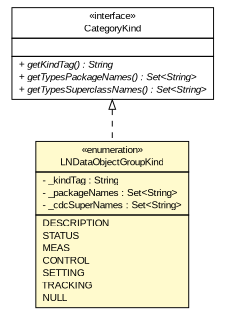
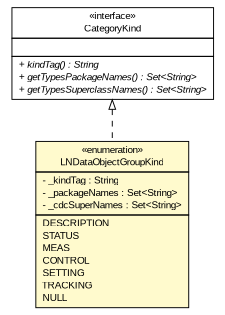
  digraph {
    nodesep=0.25
    ranksep=0.5
    node [fontcolor=black fontname=arial fontsize=10.0 shape=plaintext]
    n1 [label=<<table title="org.tanjakostic.jcleancim.docgen.collector.impl.ag.LNDataObjectGroupKind" border="0" cellborder="1" cellspacing="0" cellpadding="2" port="p" bgcolor="lemonChiffon" href="./LNDataObjectGroupKind.html"> 		<tr><td><table border="0" cellspacing="0" cellpadding="1"> <tr><td align="center" balign="center"> &#171;enumeration&#187; </td></tr> <tr><td align="center" balign="center"> LNDataObjectGroupKind </td></tr> 		</table></td></tr> 		<tr><td><table border="0" cellspacing="0" cellpadding="1"> <tr><td align="left" balign="left"> - _kindTag : String </td></tr> <tr><td align="left" balign="left"> - _packageNames : Set&lt;String&gt; </td></tr> <tr><td align="left" balign="left"> - _cdcSuperNames : Set&lt;String&gt; </td></tr> 		</table></td></tr> 		<tr><td><table border="0" cellspacing="0" cellpadding="1"> <tr><td align="left" balign="left"> DESCRIPTION </td></tr> <tr><td align="left" balign="left"> STATUS </td></tr> <tr><td align="left" balign="left"> MEAS </td></tr> <tr><td align="left" balign="left"> CONTROL </td></tr> <tr><td align="left" balign="left"> SETTING </td></tr> <tr><td align="left" balign="left"> TRACKING </td></tr> <tr><td align="left" balign="left"> NULL </td></tr> 		</table></td></tr> 		</table>>]
-   n2 [label=<<table title="org.tanjakostic.jcleancim.docgen.collector.impl.ag.CategoryKind" border="0" cellborder="1" cellspacing="0" cellpadding="2" port="p" href="./CategoryKind.html"> 		<tr><td><table border="0" cellspacing="0" cellpadding="1"> <tr><td align="center" balign="center"> &#171;interface&#187; </td></tr> <tr><td align="center" balign="center"> CategoryKind </td></tr> 		</table></td></tr> 		<tr><td><table border="0" cellspacing="0" cellpadding="1"> <tr><td align="left" balign="left">  </td></tr> 		</table></td></tr> 		<tr><td><table border="0" cellspacing="0" cellpadding="1"> <tr><td align="left" balign="left"><font face="Arial Italic" point-size="10.0"> + getKindTag() : String </font></td></tr> <tr><td align="left" balign="left"><font face="Arial Italic" point-size="10.0"> + getTypesPackageNames() : Set&lt;String&gt; </font></td></tr> <tr><td align="left" balign="left"><font face="Arial Italic" point-size="10.0"> + getTypesSuperclassNames() : Set&lt;String&gt; </font></td></tr> 		</table></td></tr> 		</table>>]
+   n2 [label=<<table title="org.tanjakostic.jcleancim.docgen.collector.impl.ag.CategoryKind" border="0" cellborder="1" cellspacing="0" cellpadding="2" port="p" href="./CategoryKind.html"> 		<tr><td><table border="0" cellspacing="0" cellpadding="1"> <tr><td align="center" balign="center"> &#171;interface&#187; </td></tr> <tr><td align="center" balign="center"> CategoryKind </td></tr> 		</table></td></tr> 		<tr><td><table border="0" cellspacing="0" cellpadding="1"> <tr><td align="left" balign="left">  </td></tr> 		</table></td></tr> 		<tr><td><table border="0" cellspacing="0" cellpadding="1"> <tr><td align="left" balign="left"><font face="Arial Italic" point-size="10.0"> + kindTag() : String </font></td></tr> <tr><td align="left" balign="left"><font face="Arial Italic" point-size="10.0"> + getTypesPackageNames() : Set&lt;String&gt; </font></td></tr> <tr><td align="left" balign="left"><font face="Arial Italic" point-size="10.0"> + getTypesSuperclassNames() : Set&lt;String&gt; </font></td></tr> 		</table></td></tr> 		</table>>]
    n2 -> n1 [arrowtail=empty dir=back fontname=arial fontsize=10 headport=p labelfontname=arial labelfontsize=10 style=dashed tailport=p]
  }
